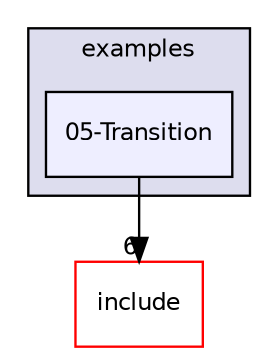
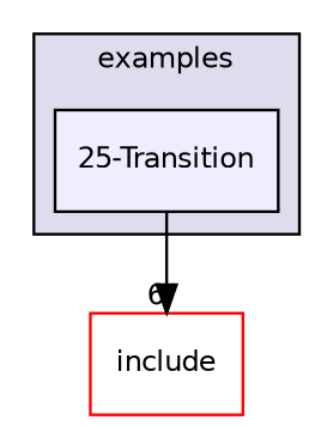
  digraph {
    compound=true
    node [fontname=Helvetica fontsize=10 shape=box style=filled]
-   n1 [fillcolor="#eeeeff" label="05-Transition" pencolor=black]
+   n1 [fillcolor="#eeeeff" label="25-Transition" pencolor=black]
    n2 [color=red fillcolor=white label=include]
    subgraph cluster_1 {
      bgcolor="#ddddee"
      fontname=Helvetica
      fontsize=10
      label=examples
      pencolor=black
      n1
    }
    n1 -> n2 [headlabel=6 labeldistance=1.5 labelfontname=Helvetica labelfontsize=10]
  }
